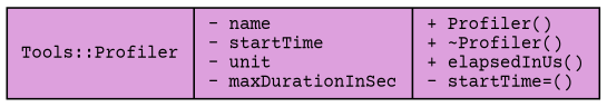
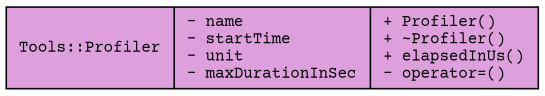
  digraph {
    rankdir=LR
    fontname="Courier Prime"
-   n1 [color=black fillcolor=plum fontcolor=black fontname="Courier Prime" fontsize=10 height=0.2 label="{Tools::Profiler\n|- name\l- startTime\l- unit\l- maxDurationInSec\l|+ Profiler()\l+ ~Profiler()\l+ elapsedInUs()\l- startTime=()\l}" shape=record style=filled width=0.4]
+   n1 [color=black fillcolor=plum fontcolor=black fontname="Courier Prime" fontsize=10 height=0.2 label="{Tools::Profiler\n|- name\l- startTime\l- unit\l- maxDurationInSec\l|+ Profiler()\l+ ~Profiler()\l+ elapsedInUs()\l- operator=()\l}" shape=record style=filled width=0.4]
  }
